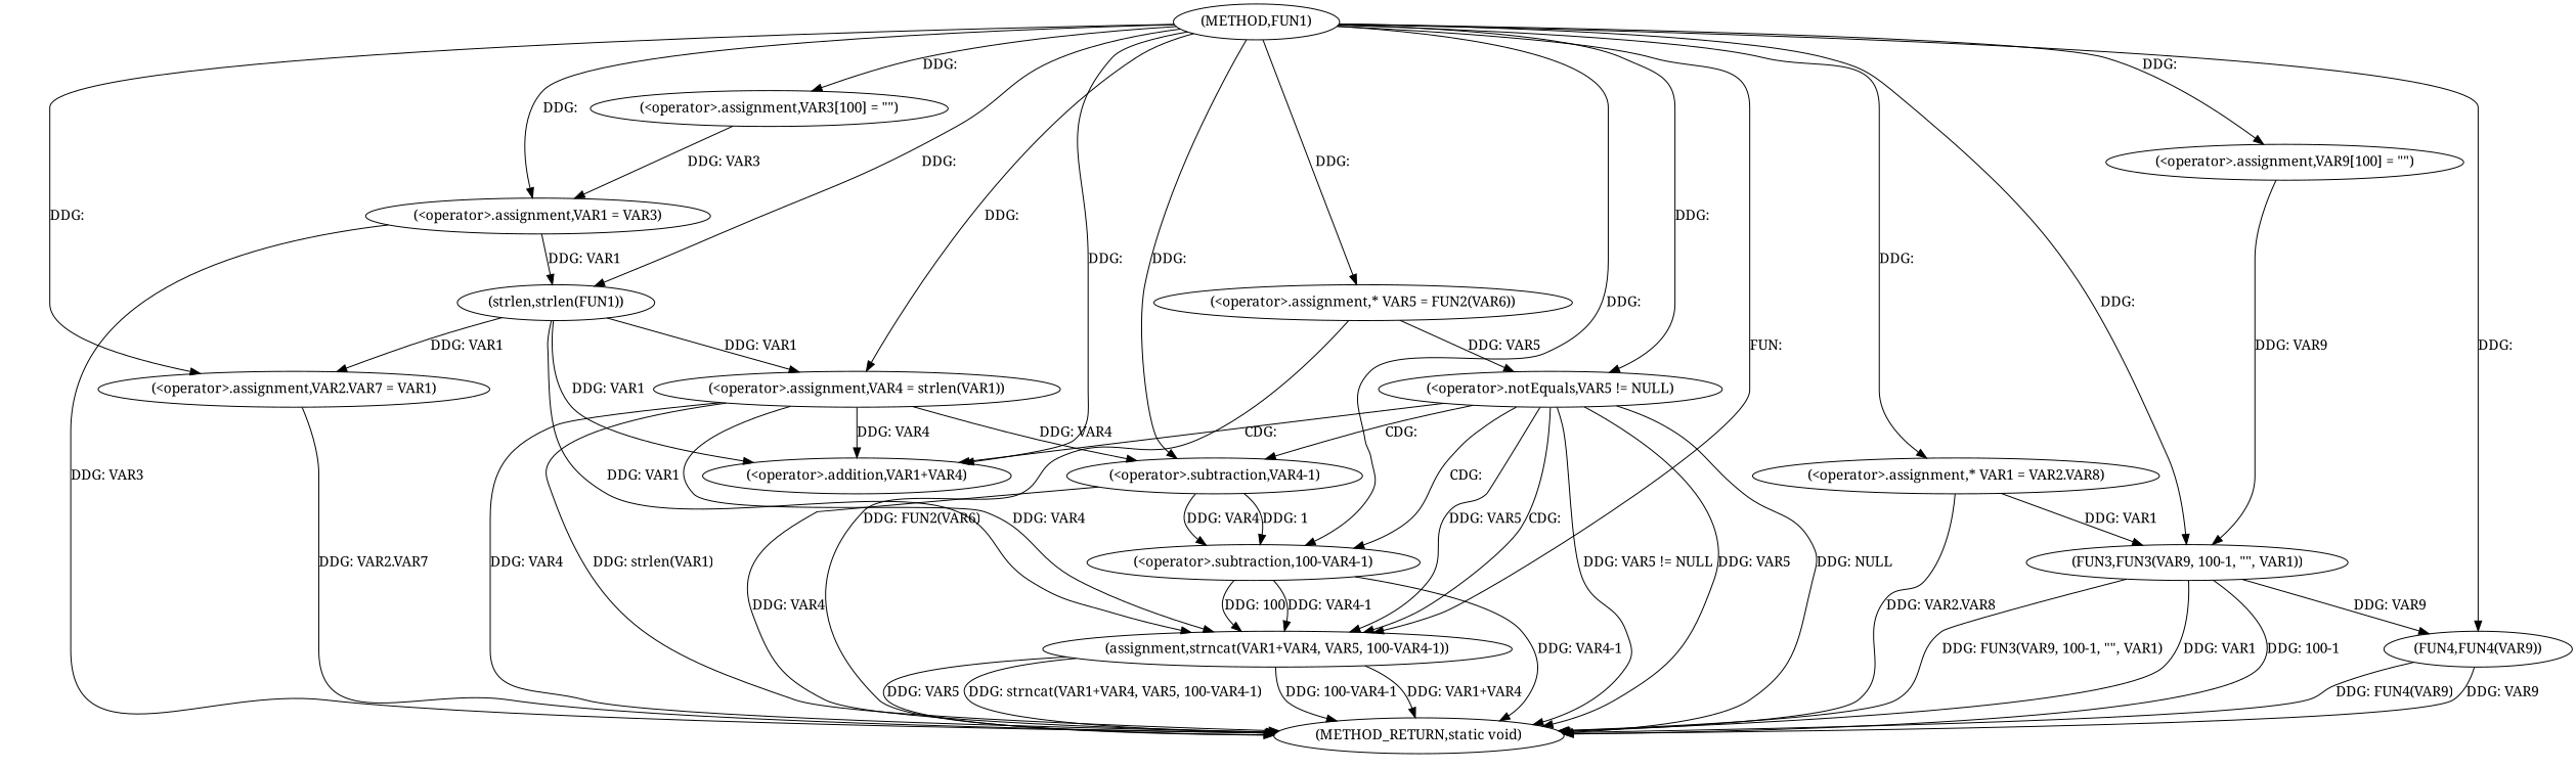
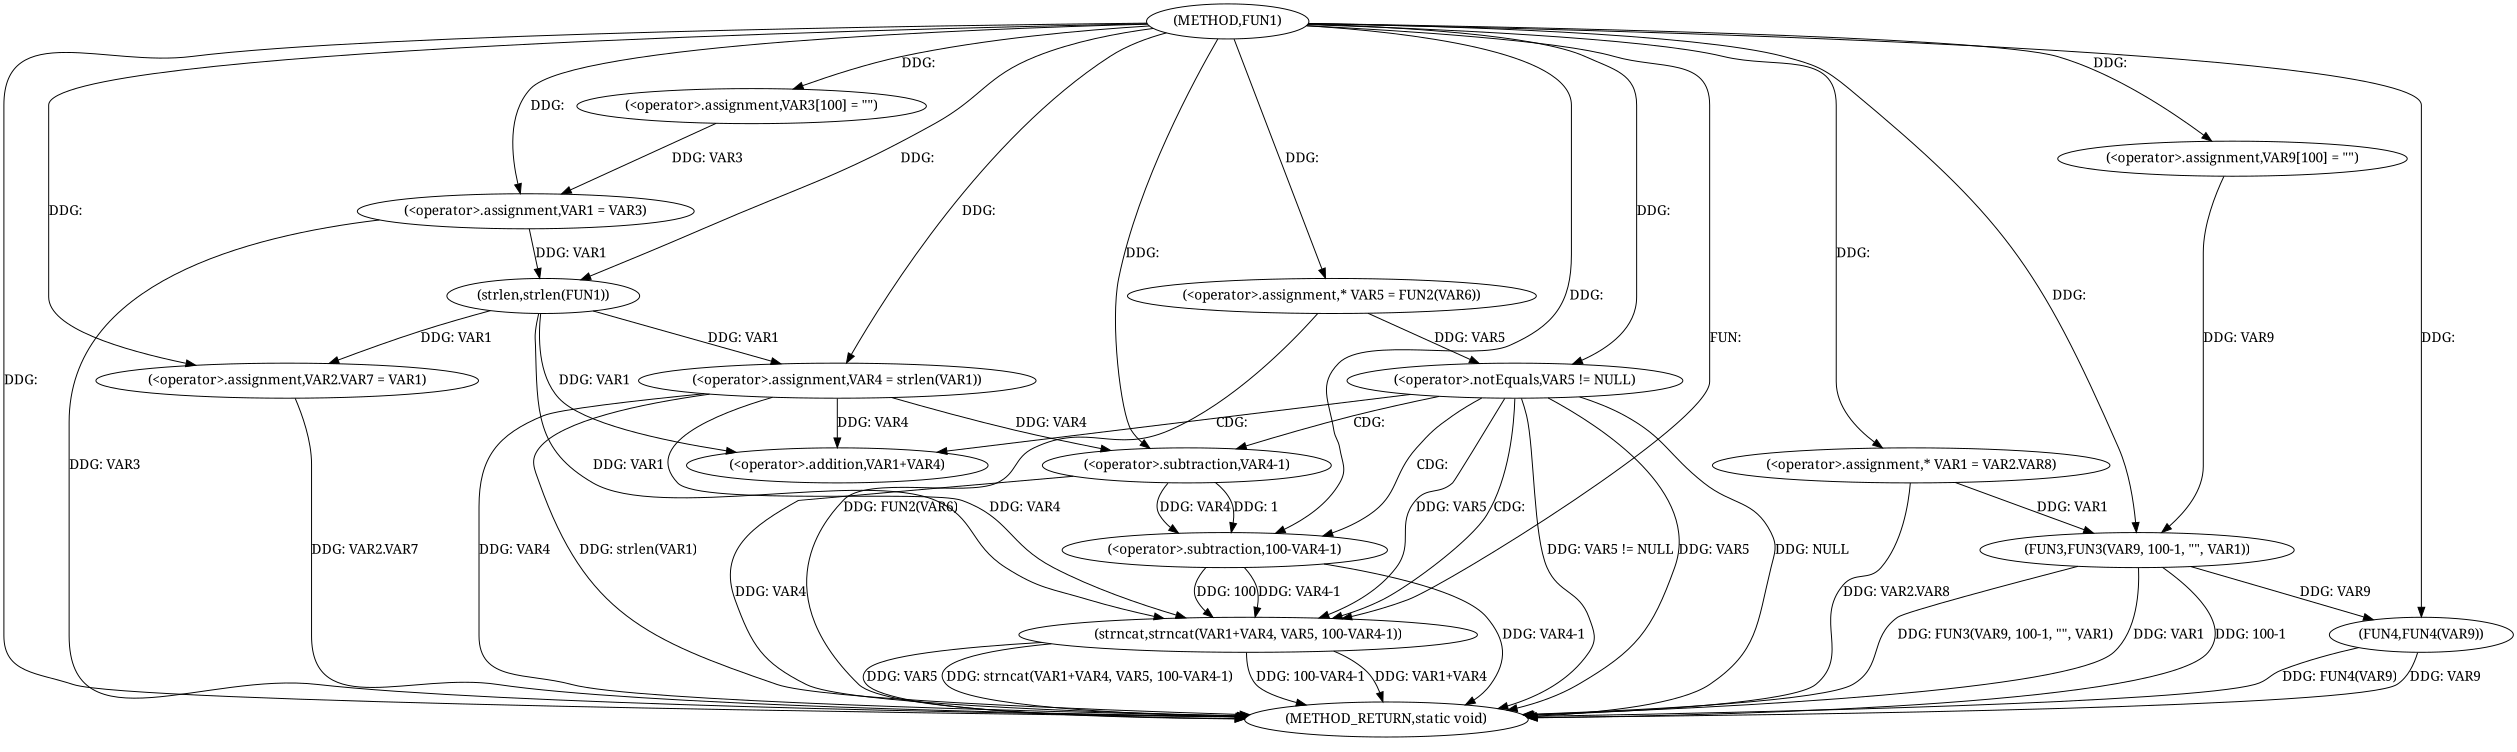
  digraph {
    fontname="Noto Serif"
    node [fontname="Noto Serif"]
    edge [fontname="Noto Serif"]
    n1 [label="(METHOD,FUN1)"]
    n2 [label="(<operator>.assignment,VAR3[100] = \"\")"]
    n3 [label="(<operator>.assignment,VAR1 = VAR3)"]
    n4 [label="(<operator>.assignment,VAR4 = strlen(VAR1))"]
    n5 [label="(strlen,strlen(FUN1))"]
    n6 [label="(<operator>.assignment,* VAR5 = FUN2(VAR6))"]
    n7 [label="(<operator>.notEquals,VAR5 != NULL)"]
-   n8 [label="(assignment,strncat(VAR1+VAR4, VAR5, 100-VAR4-1))"]
+   n8 [label="(strncat,strncat(VAR1+VAR4, VAR5, 100-VAR4-1))"]
    n9 [label="(<operator>.addition,VAR1+VAR4)"]
    n10 [label="(<operator>.subtraction,100-VAR4-1)"]
    n11 [label="(<operator>.subtraction,VAR4-1)"]
    n12 [label="(<operator>.assignment,VAR2.VAR7 = VAR1)"]
    n13 [label="(<operator>.assignment,* VAR1 = VAR2.VAR8)"]
    n14 [label="(<operator>.assignment,VAR9[100] = \"\")"]
    n15 [label="(FUN3,FUN3(VAR9, 100-1, \"\", VAR1))"]
    n16 [label="(FUN4,FUN4(VAR9))"]
    n17 [label="(METHOD_RETURN,static void)"]
    n1 -> n2 [label="DDG: "]
    n1 -> n3 [label="DDG: "]
    n1 -> n4 [label="DDG: "]
    n1 -> n5 [label="DDG: "]
    n1 -> n6 [label="DDG: "]
    n1 -> n7 [label="DDG: "]
    n1 -> n8 [label="FUN: "]
-   n1 -> n9 [label="DDG: "]
+   n1 -> n17 [label="DDG: "]
    n1 -> n10 [label="DDG: "]
    n1 -> n11 [label="DDG: "]
    n1 -> n12 [label="DDG: "]
    n1 -> n13 [label="DDG: "]
    n1 -> n14 [label="DDG: "]
    n1 -> n15 [label="DDG: "]
    n1 -> n16 [label="DDG: "]
    n2 -> n3 [label="DDG: VAR3"]
    n3 -> n5 [label="DDG: VAR1"]
    n3 -> n17 [label="DDG: VAR3"]
    n4 -> n8 [label="DDG: VAR4"]
    n4 -> n9 [label="DDG: VAR4"]
    n4 -> n11 [label="DDG: VAR4"]
    n4 -> n17 [label="DDG: VAR4"]
    n4 -> n17 [label="DDG: strlen(VAR1)"]
    n5 -> n4 [label="DDG: VAR1"]
    n5 -> n8 [label="DDG: VAR1"]
    n5 -> n9 [label="DDG: VAR1"]
    n5 -> n12 [label="DDG: VAR1"]
    n6 -> n7 [label="DDG: VAR5"]
    n6 -> n17 [label="DDG: FUN2(VAR6)"]
    n7 -> n8 [label="DDG: VAR5"]
    n7 -> n8 [label="CDG: "]
    n7 -> n9 [label="CDG: "]
    n7 -> n10 [label="CDG: "]
    n7 -> n11 [label="CDG: "]
    n7 -> n17 [label="DDG: NULL"]
    n7 -> n17 [label="DDG: VAR5 != NULL"]
    n7 -> n17 [label="DDG: VAR5"]
    n8 -> n17 [label="DDG: strncat(VAR1+VAR4, VAR5, 100-VAR4-1)"]
    n8 -> n17 [label="DDG: 100-VAR4-1"]
    n8 -> n17 [label="DDG: VAR1+VAR4"]
    n8 -> n17 [label="DDG: VAR5"]
    n10 -> n8 [label="DDG: 100"]
    n10 -> n8 [label="DDG: VAR4-1"]
    n10 -> n17 [label="DDG: VAR4-1"]
    n11 -> n10 [label="DDG: VAR4"]
    n11 -> n10 [label="DDG: 1"]
    n11 -> n17 [label="DDG: VAR4"]
    n12 -> n17 [label="DDG: VAR2.VAR7"]
    n13 -> n15 [label="DDG: VAR1"]
    n13 -> n17 [label="DDG: VAR2.VAR8"]
    n14 -> n15 [label="DDG: VAR9"]
    n15 -> n16 [label="DDG: VAR9"]
    n15 -> n17 [label="DDG: FUN3(VAR9, 100-1, \"\", VAR1)"]
    n15 -> n17 [label="DDG: VAR1"]
    n15 -> n17 [label="DDG: 100-1"]
    n16 -> n17 [label="DDG: FUN4(VAR9)"]
    n16 -> n17 [label="DDG: VAR9"]
  }
